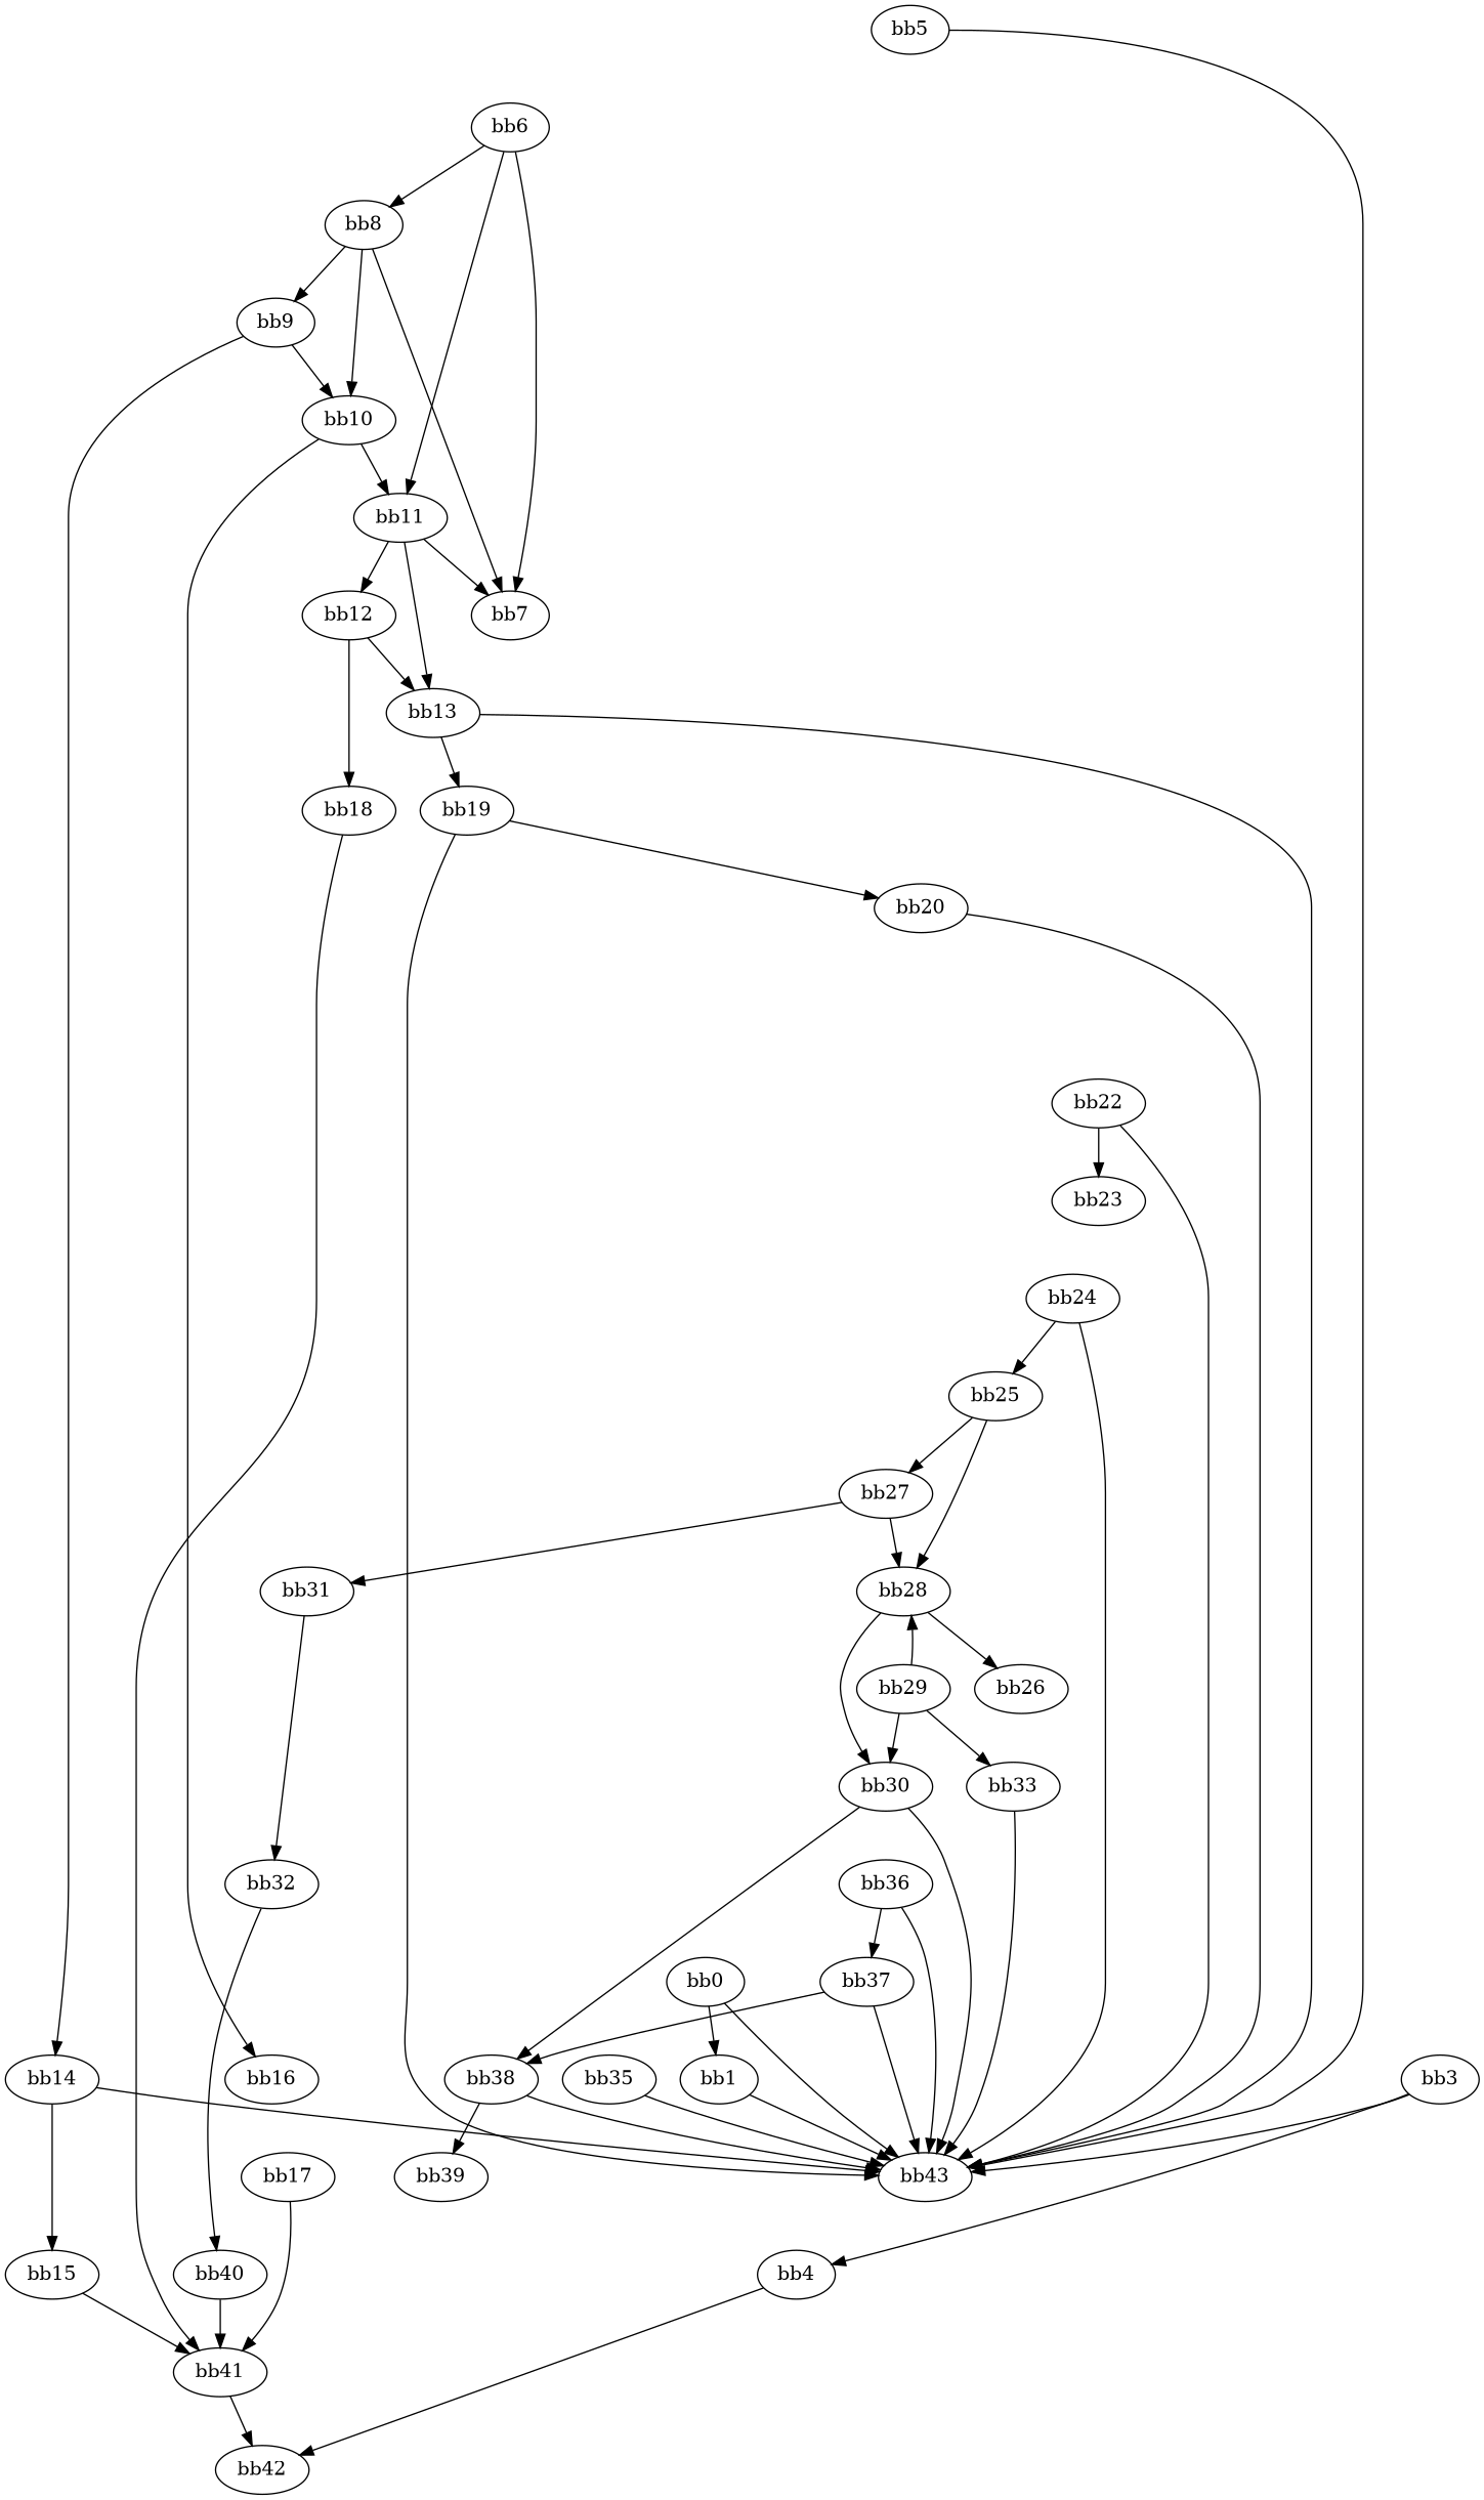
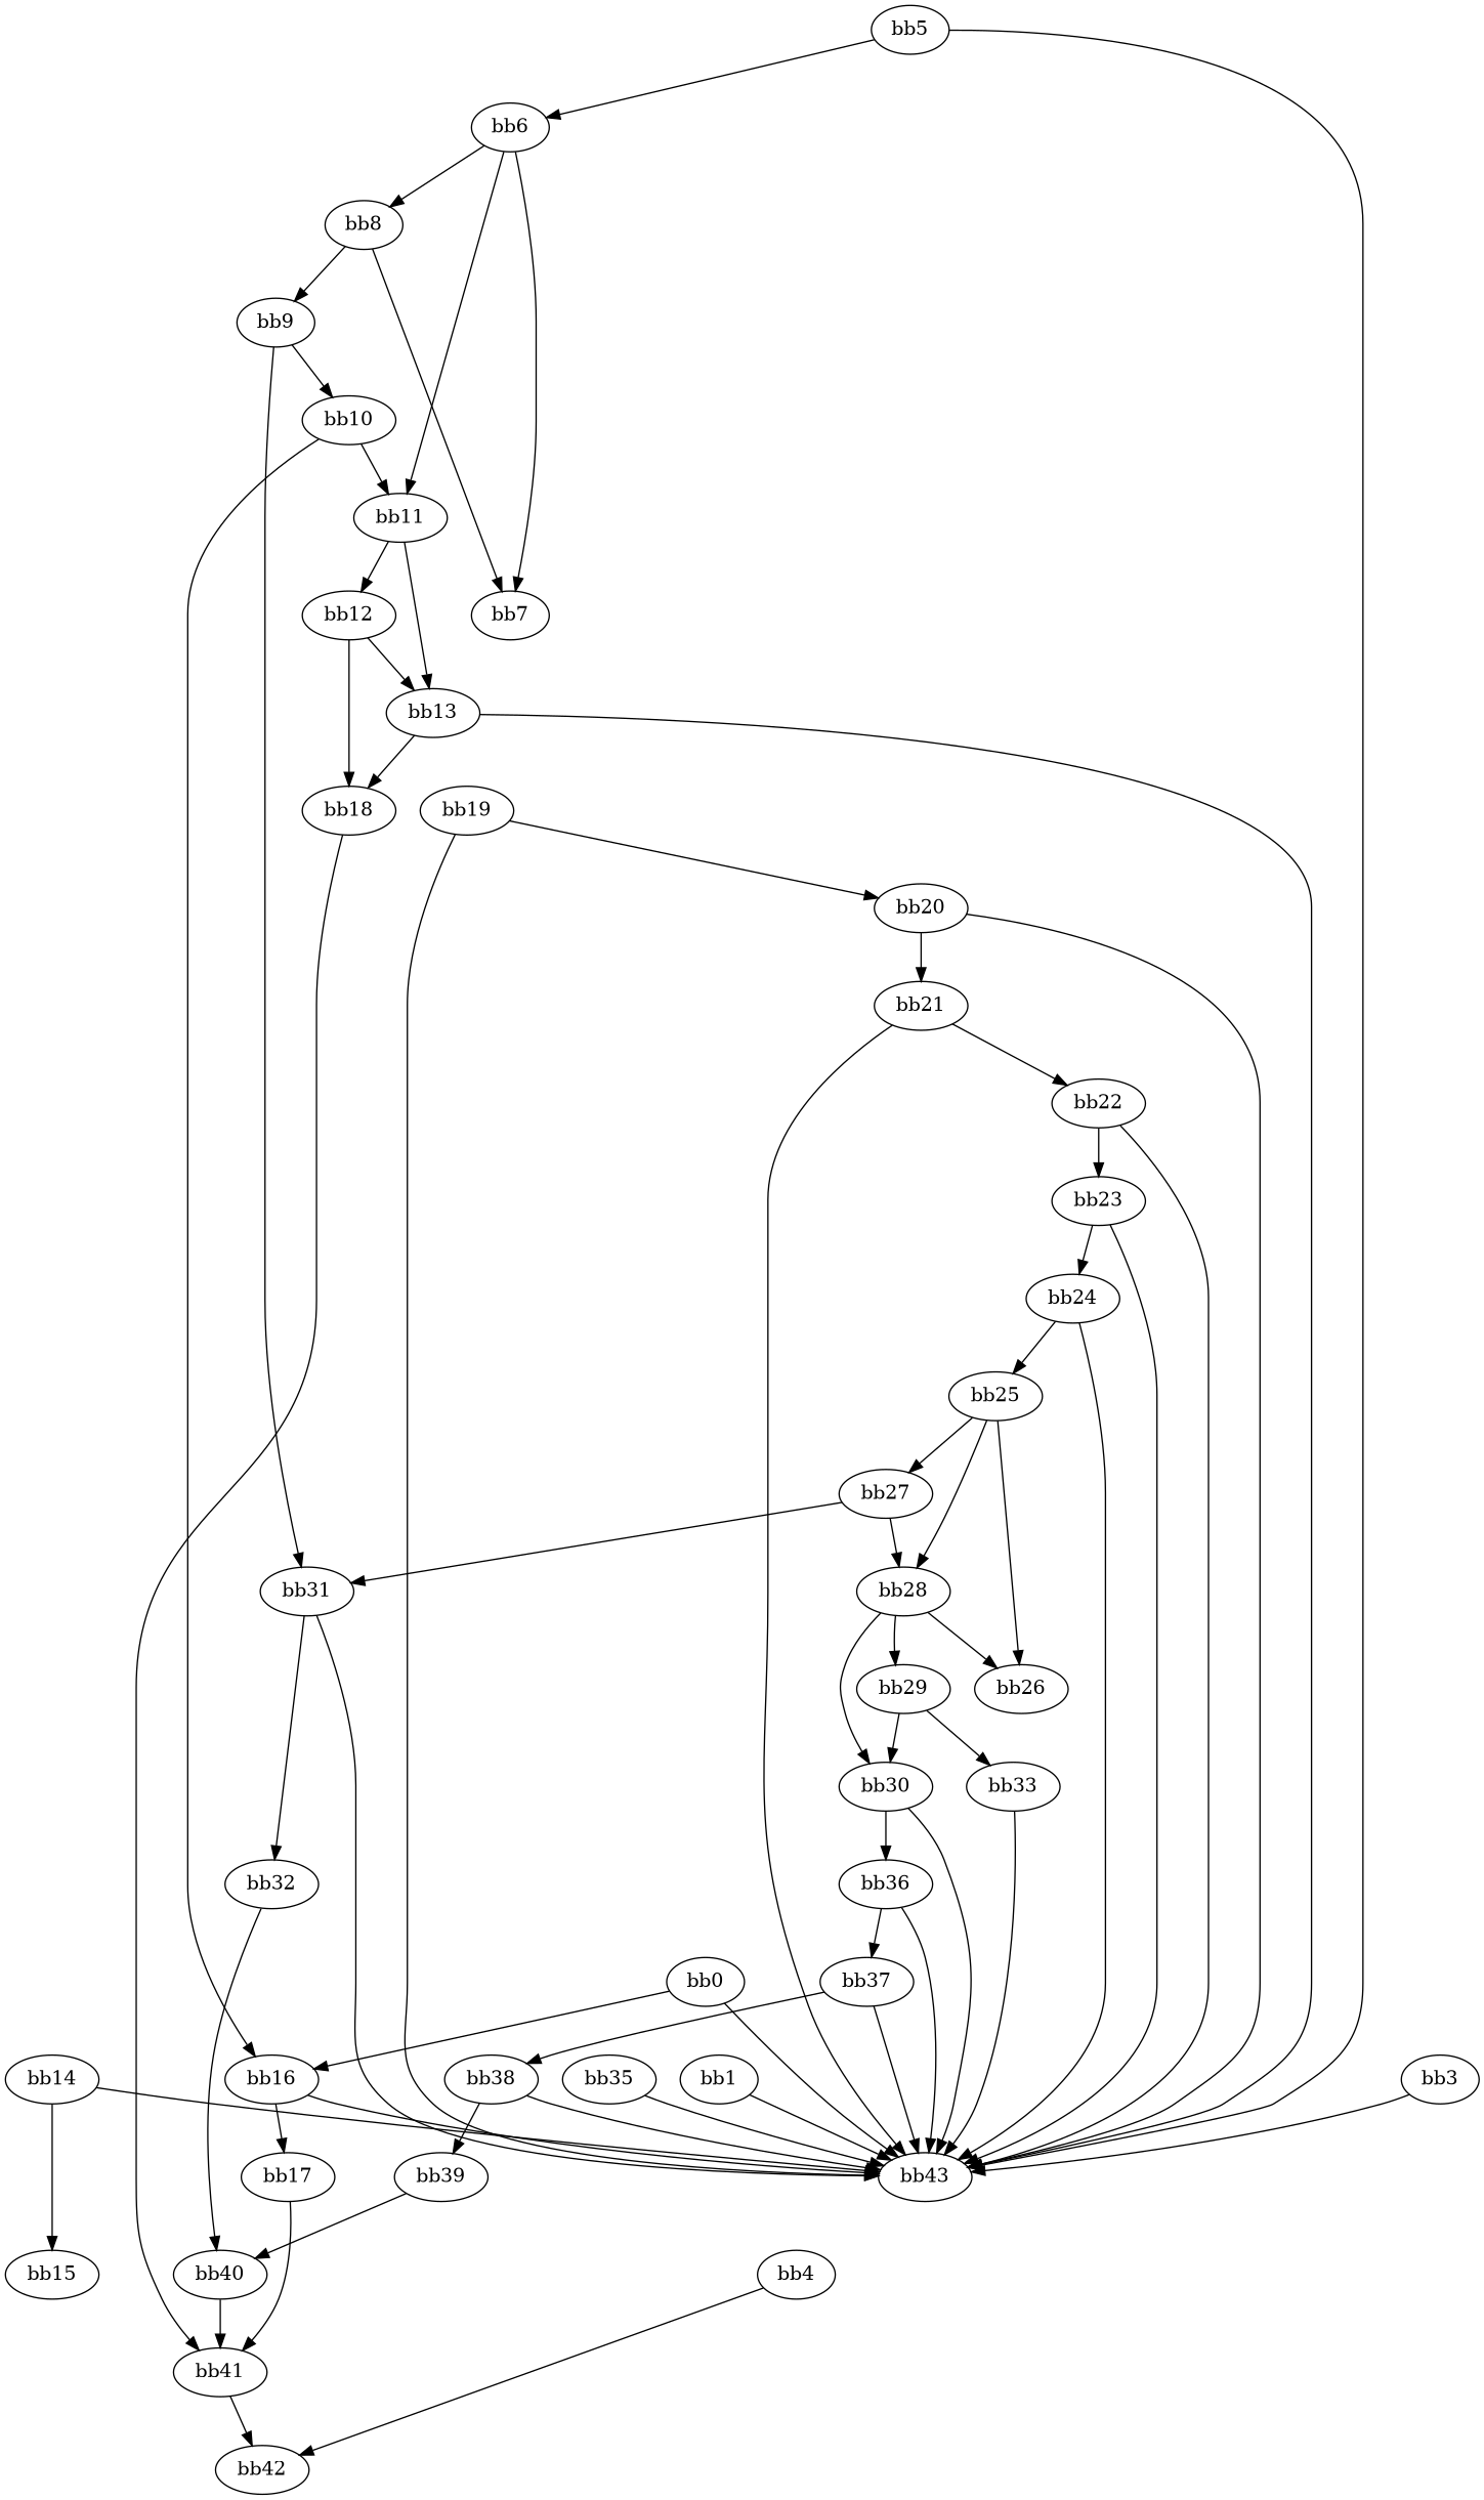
  digraph {
    n1 [label="bb0\l"]
    n2 [label="bb1\l"]
    n3 [label="bb43\l"]
    n4 [label="bb3\l"]
    n5 [label="bb4\l"]
    n6 [label="bb5\l"]
    n7 [label="bb6\l"]
    n8 [label="bb42\l"]
    n9 [label="bb7\l"]
    n10 [label="bb8\l"]
    n11 [label="bb11\l"]
    n12 [label="bb9\l"]
    n13 [label="bb10\l"]
    n14 [label="bb12\l"]
    n15 [label="bb13\l"]
    n16 [label="bb14\l"]
    n17 [label="bb16\l"]
    n18 [label="bb15\l"]
    n19 [label="bb17\l"]
    n20 [label="bb18\l"]
    n21 [label="bb19\l"]
    n22 [label="bb41\l"]
    n23 [label="bb20\l"]
+   n24 [label="bb21\l"]
    n25 [label="bb22\l"]
    n26 [label="bb23\l"]
    n27 [label="bb24\l"]
    n28 [label="bb25\l"]
    n29 [label="bb26\l"]
    n30 [label="bb27\l"]
    n31 [label="bb28\l"]
    n32 [label="bb31\l"]
    n33 [label="bb29\l"]
    n34 [label="bb30\l"]
    n35 [label="bb32\l"]
    n36 [label="bb33\l"]
    n37 [label="bb36\l"]
    n38 [label="bb37\l"]
    n39 [label="bb40\l"]
    n40 [label="bb35\l"]
    n41 [label="bb38\l"]
    n42 [label="bb39\l"]
-   n1 -> n2
+   n1 -> n17
    n1 -> n3
    n2 -> n3
    n4 -> n3
-   n4 -> n5
    n5 -> n8
    n6 -> n3
+   n6 -> n7
    n7 -> n9
    n7 -> n10
    n7 -> n11
    n10 -> n9
    n10 -> n12
-   n10 -> n13
-   n11 -> n9
    n11 -> n14
    n11 -> n15
    n12 -> n13
-   n12 -> n16
+   n12 -> n32
    n13 -> n11
    n13 -> n17
    n14 -> n15
    n14 -> n20
    n15 -> n3
-   n15 -> n21
+   n15 -> n20
    n16 -> n3
    n16 -> n18
-   n18 -> n22
+   n17 -> n3
+   n17 -> n19
    n19 -> n22
    n20 -> n22
    n21 -> n3
    n21 -> n23
    n22 -> n8
    n23 -> n3
+   n23 -> n24
+   n24 -> n3
+   n24 -> n25
    n25 -> n3
    n25 -> n26
+   n26 -> n3
+   n26 -> n27
    n27 -> n3
    n27 -> n28
+   n28 -> n29
    n28 -> n30
    n28 -> n31
    n30 -> n31
    n30 -> n32
    n31 -> n29
-   n33 -> n31
+   n31 -> n33
    n31 -> n34
+   n32 -> n3
    n32 -> n35
    n33 -> n34
    n33 -> n36
    n34 -> n3
-   n34 -> n41
+   n34 -> n37
    n35 -> n39
    n36 -> n3
    n37 -> n3
    n37 -> n38
    n38 -> n3
    n38 -> n41
    n39 -> n22
    n40 -> n3
    n41 -> n3
    n41 -> n42
+   n42 -> n39
  }
